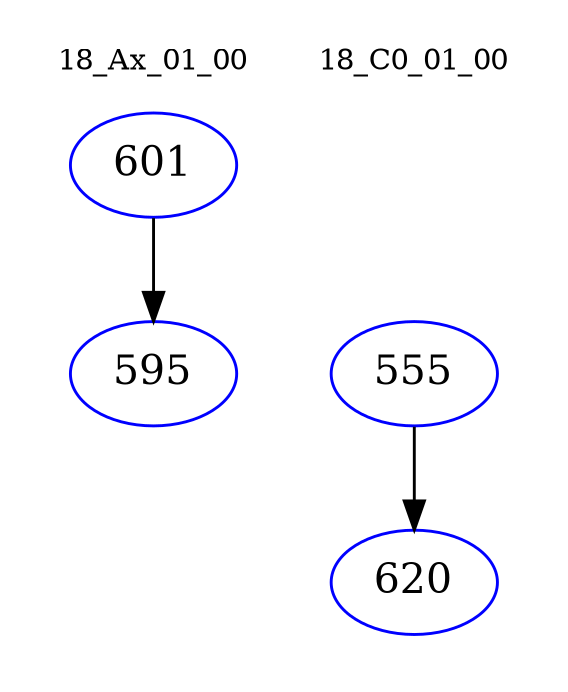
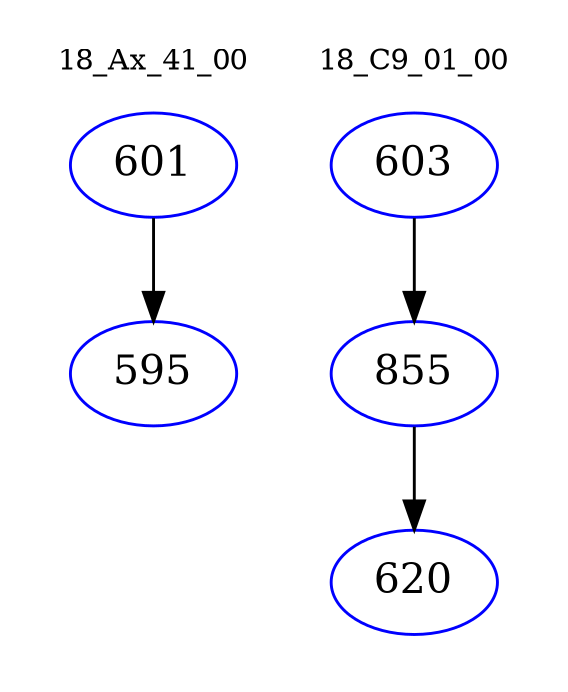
  digraph {
    node [color=blue]
    edge [color=black]
    n1 [label=601]
    n2 [label=595]
-   n4 [label=555]
+   n3 [label=603]
+   n4 [label=855]
    n5 [label=620]
    subgraph cluster_1 {
      color=white
      fontsize=10
-     label="18_Ax_01_00"
+     label="18_Ax_41_00"
      n1
      n2
    }
    subgraph cluster_2 {
      color=white
      fontsize=10
-     label="18_C0_01_00"
+     label="18_C9_01_00"
+     n3
      n4
      n5
    }
    n1 -> n2
+   n3 -> n4
    n4 -> n5
  }
